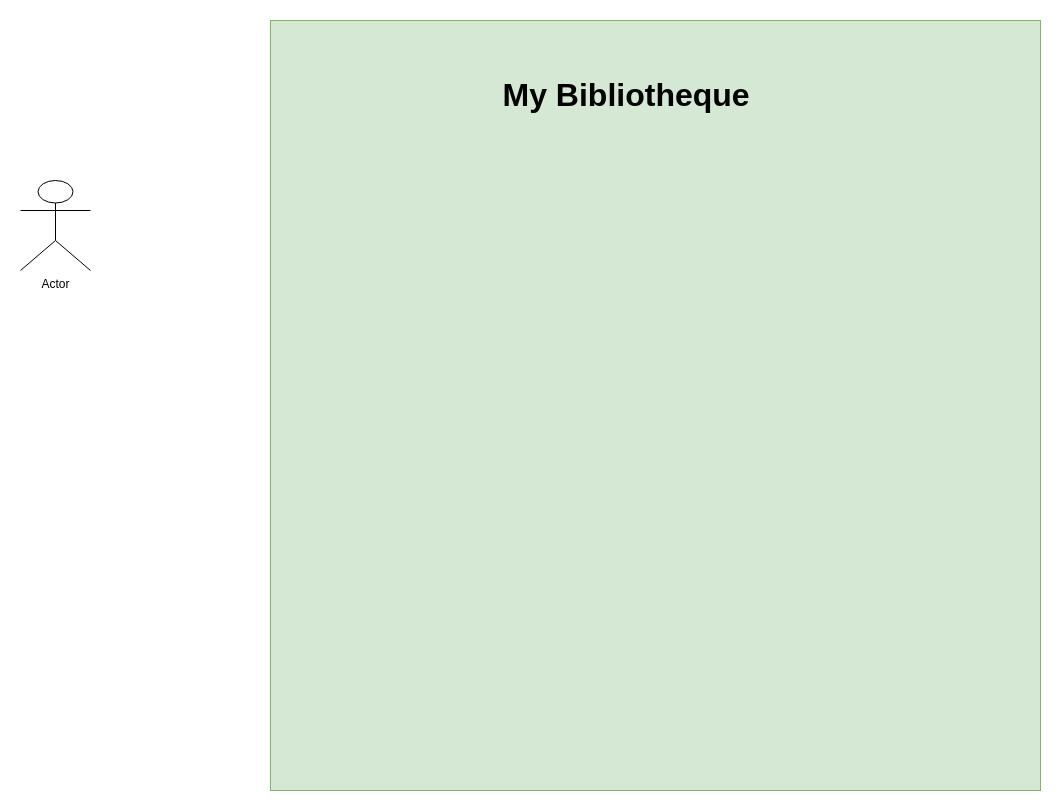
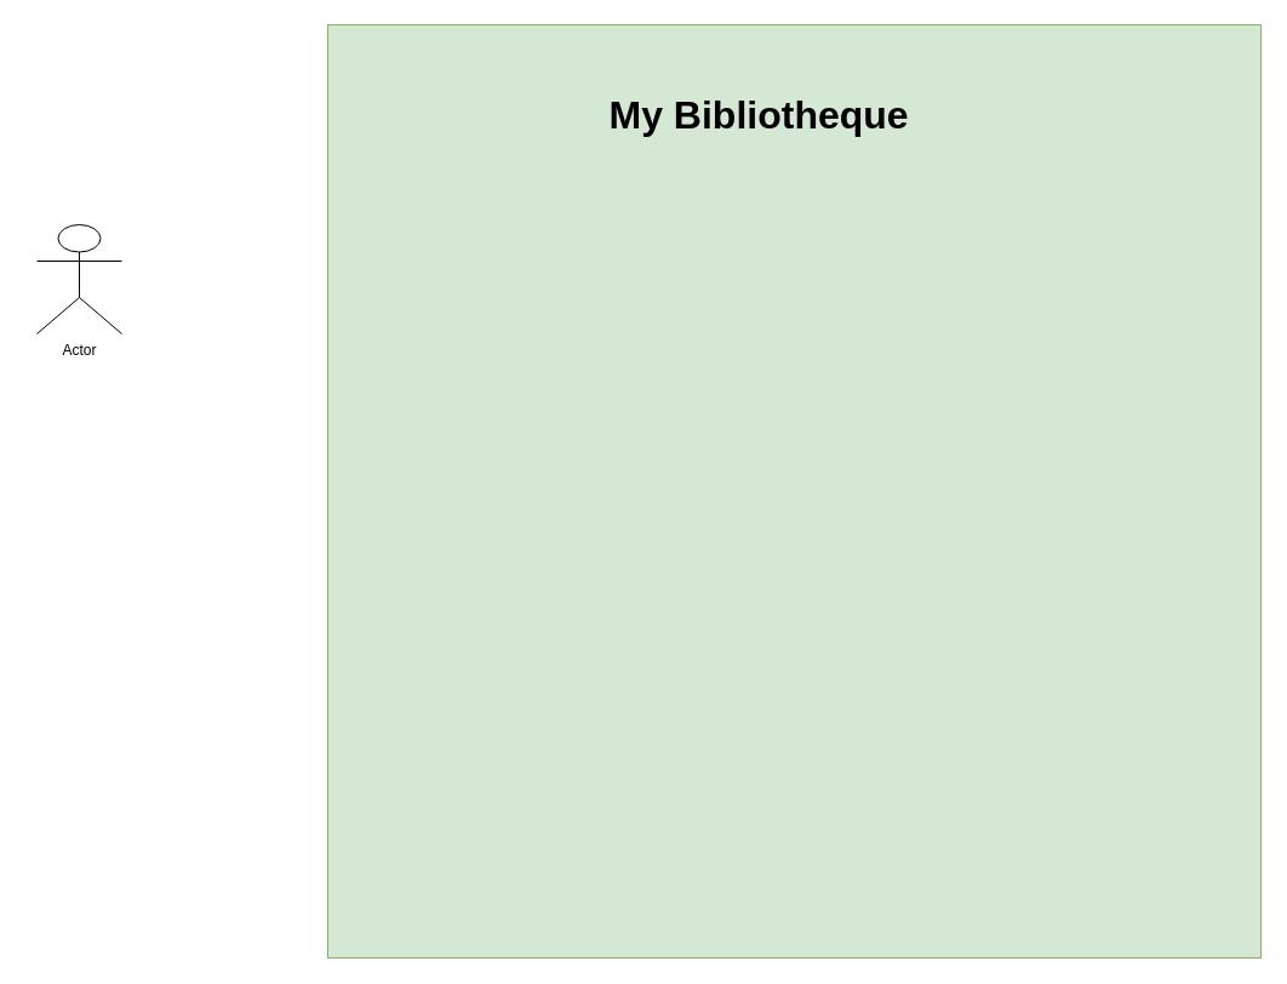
  <mxCell id="0" />
  <mxCell id="1" parent="0" />
  <mxCell id="2" value="" style="whiteSpace=wrap;html=1;aspect=fixed;fillColor=#d5e8d4;strokeColor=#82b366;" vertex="1" parent="1"><mxGeometry x="270" y="20" width="770" height="770" as="geometry" /></mxCell>
  <mxCell id="3" value="&lt;font style=&quot;font-size: 32px;&quot;&gt;My Bibliotheque&amp;nbsp;&lt;/font&gt;" style="text;strokeColor=none;fillColor=none;html=1;fontSize=24;fontStyle=1;verticalAlign=middle;align=center;" vertex="1" parent="1"><mxGeometry x="580" y="75" width="100" height="40" as="geometry" /></mxCell>
- <mxCell id="4" value="Actor" style="shape=umlActor;verticalLabelPosition=bottom;verticalAlign=top;html=1;outlineConnect=0;" vertex="1" parent="1"><mxGeometry x="20" y="180" width="70" height="90" as="geometry" /></mxCell>
+ <mxCell id="4" value="Actor" style="shape=umlActor;verticalLabelPosition=bottom;verticalAlign=top;html=1;outlineConnect=0;" vertex="1" parent="1"><mxGeometry x="30" y="185" width="70" height="90" as="geometry" /></mxCell>
